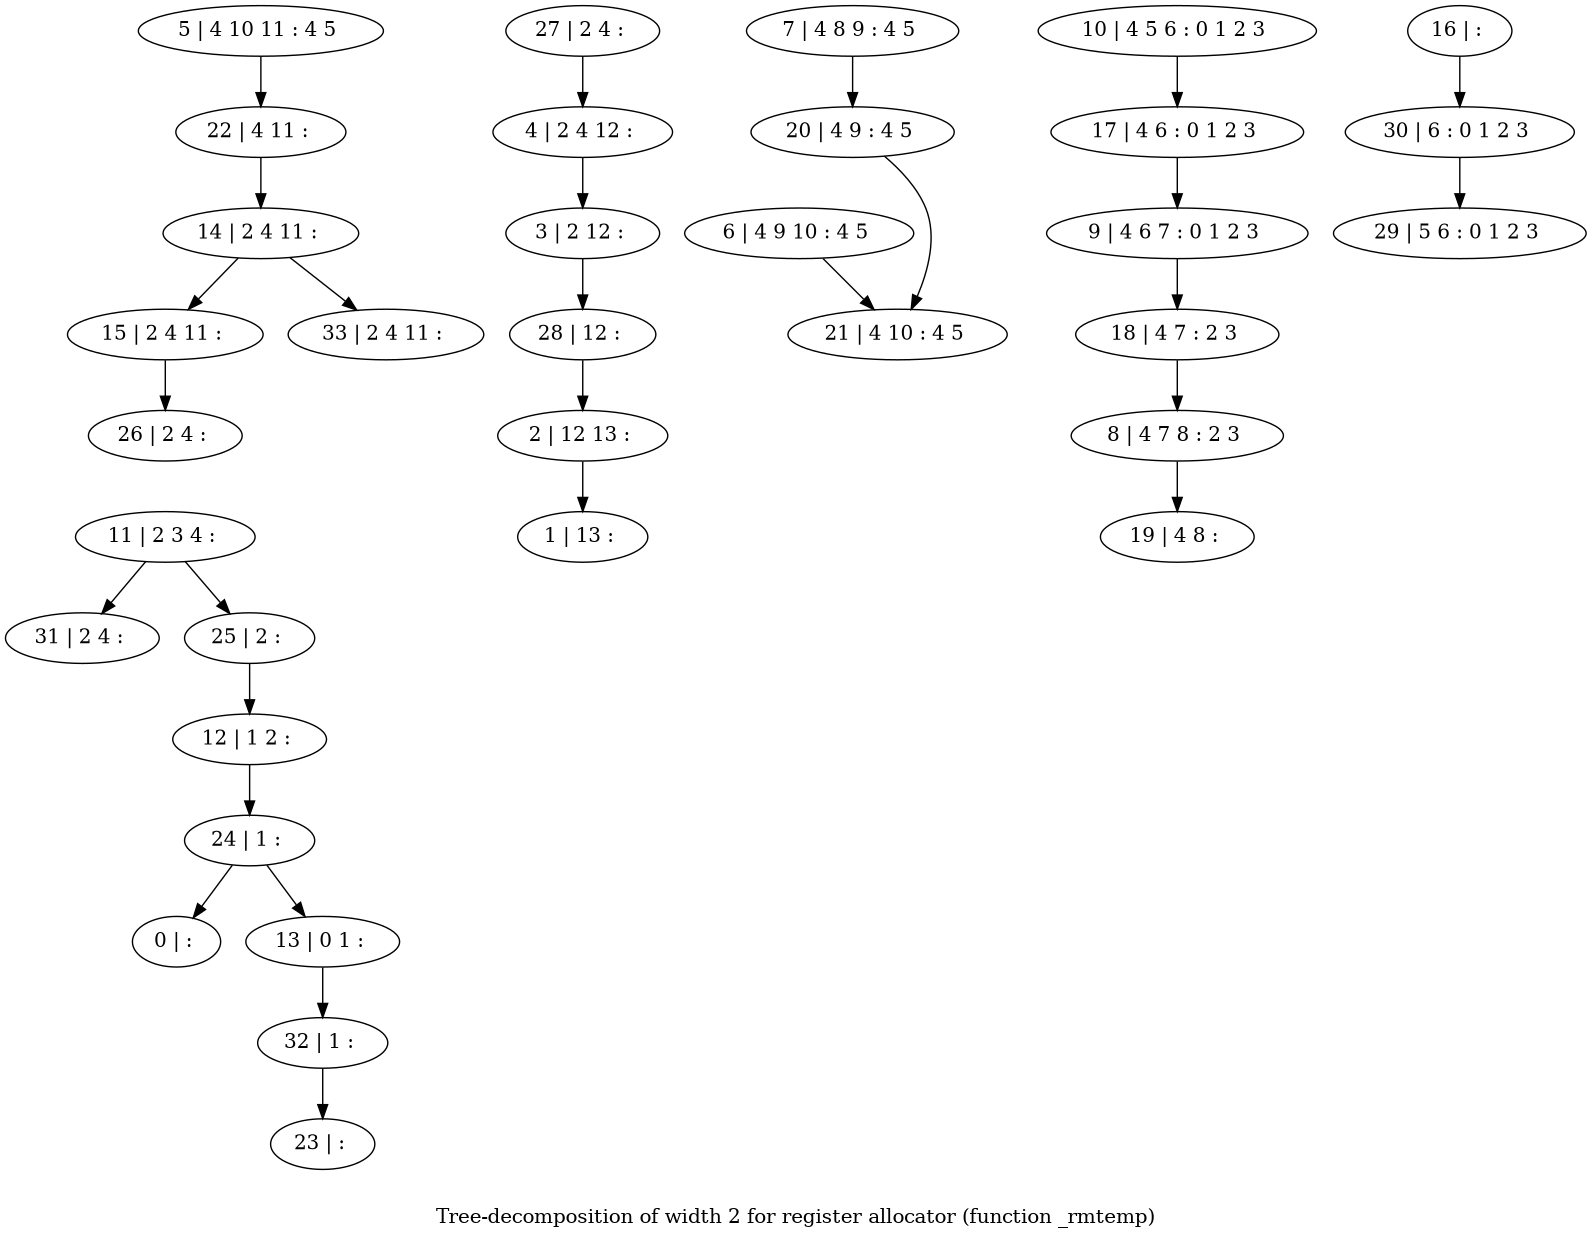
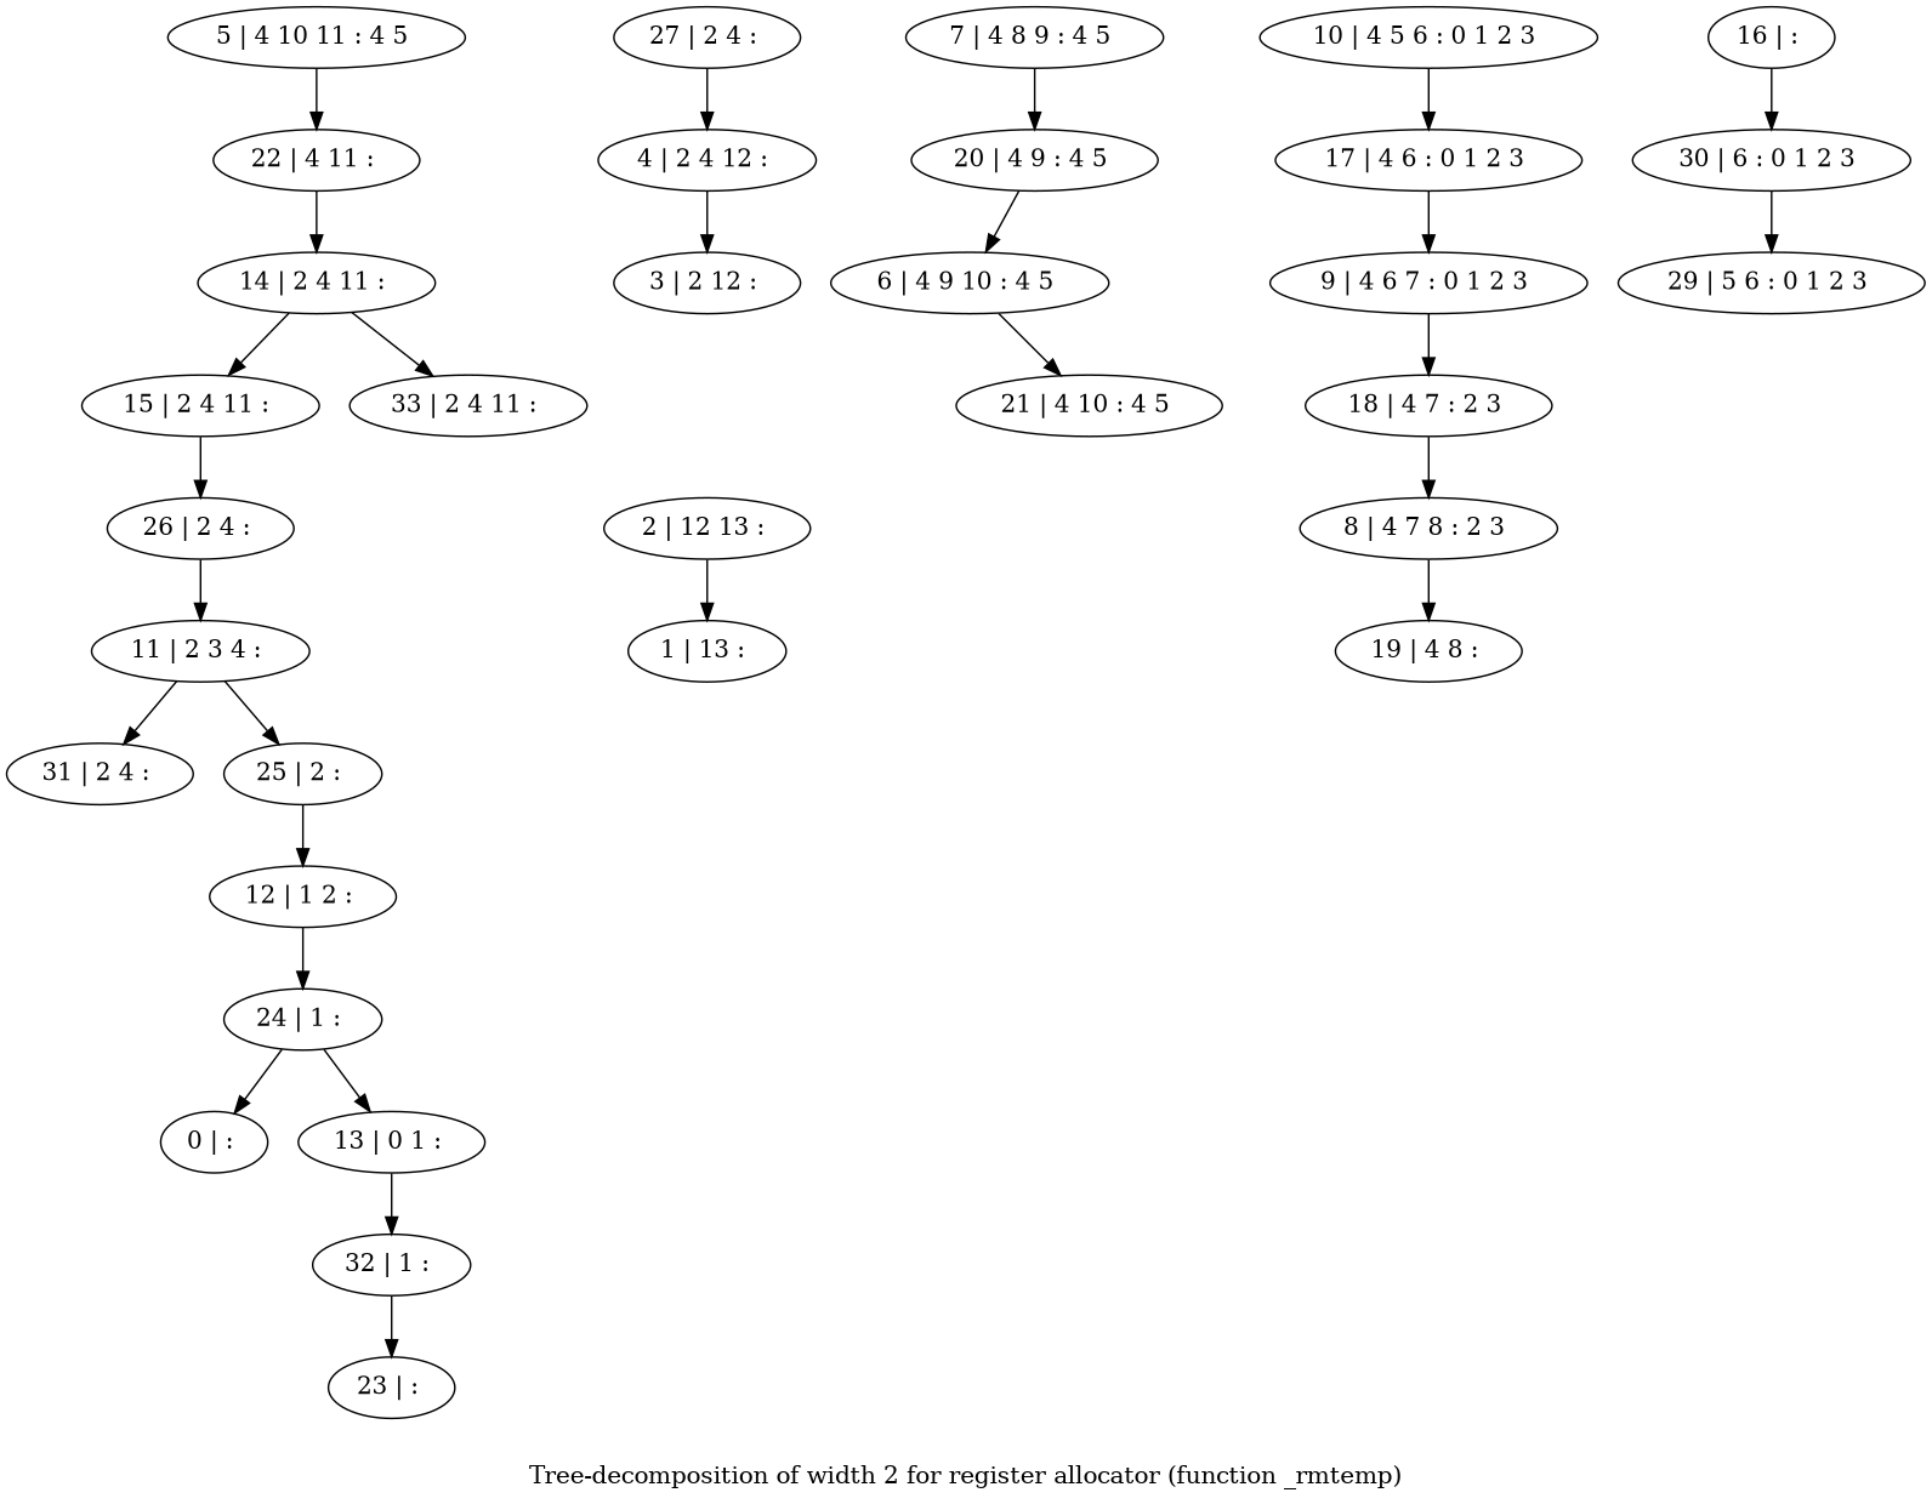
  digraph {
    label="Tree-decomposition of width 2 for register allocator (function _rmtemp)"
    n1 [label="0 | : "]
    n2 [label="1 | 13 : "]
    n3 [label="2 | 12 13 : "]
    n4 [label="3 | 2 12 : "]
-   n5 [label="28 | 12 : "]
    n6 [label="4 | 2 4 12 : "]
    n7 [label="5 | 4 10 11 : 4 5 "]
    n8 [label="22 | 4 11 : "]
    n9 [label="14 | 2 4 11 : "]
    n10 [label="6 | 4 9 10 : 4 5 "]
    n11 [label="21 | 4 10 : 4 5 "]
    n12 [label="7 | 4 8 9 : 4 5 "]
    n13 [label="20 | 4 9 : 4 5 "]
    n14 [label="8 | 4 7 8 : 2 3 "]
    n15 [label="19 | 4 8 : "]
    n16 [label="9 | 4 6 7 : 0 1 2 3 "]
    n17 [label="18 | 4 7 : 2 3 "]
    n18 [label="10 | 4 5 6 : 0 1 2 3 "]
    n19 [label="17 | 4 6 : 0 1 2 3 "]
    n20 [label="11 | 2 3 4 : "]
    n21 [label="31 | 2 4 : "]
    n22 [label="25 | 2 : "]
    n23 [label="12 | 1 2 : "]
    n24 [label="24 | 1 : "]
    n25 [label="13 | 0 1 : "]
    n26 [label="32 | 1 : "]
    n27 [label="23 | : "]
    n28 [label="15 | 2 4 11 : "]
    n29 [label="33 | 2 4 11 : "]
    n30 [label="26 | 2 4 : "]
    n31 [label="16 | : "]
    n32 [label="30 | 6 : 0 1 2 3 "]
    n33 [label="29 | 5 6 : 0 1 2 3 "]
    n34 [label="27 | 2 4 : "]
    n3 -> n2
-   n4 -> n5
-   n5 -> n3
    n6 -> n4
    n7 -> n8
    n8 -> n9
    n9 -> n28
    n9 -> n29
    n10 -> n11
    n12 -> n13
-   n13 -> n11
+   n13 -> n10
    n14 -> n15
    n16 -> n17
    n17 -> n14
    n18 -> n19
    n19 -> n16
    n20 -> n21
    n20 -> n22
    n22 -> n23
    n23 -> n24
    n24 -> n1
    n24 -> n25
    n25 -> n26
    n26 -> n27
    n28 -> n30
+   n30 -> n20
    n31 -> n32
    n32 -> n33
    n34 -> n6
  }
